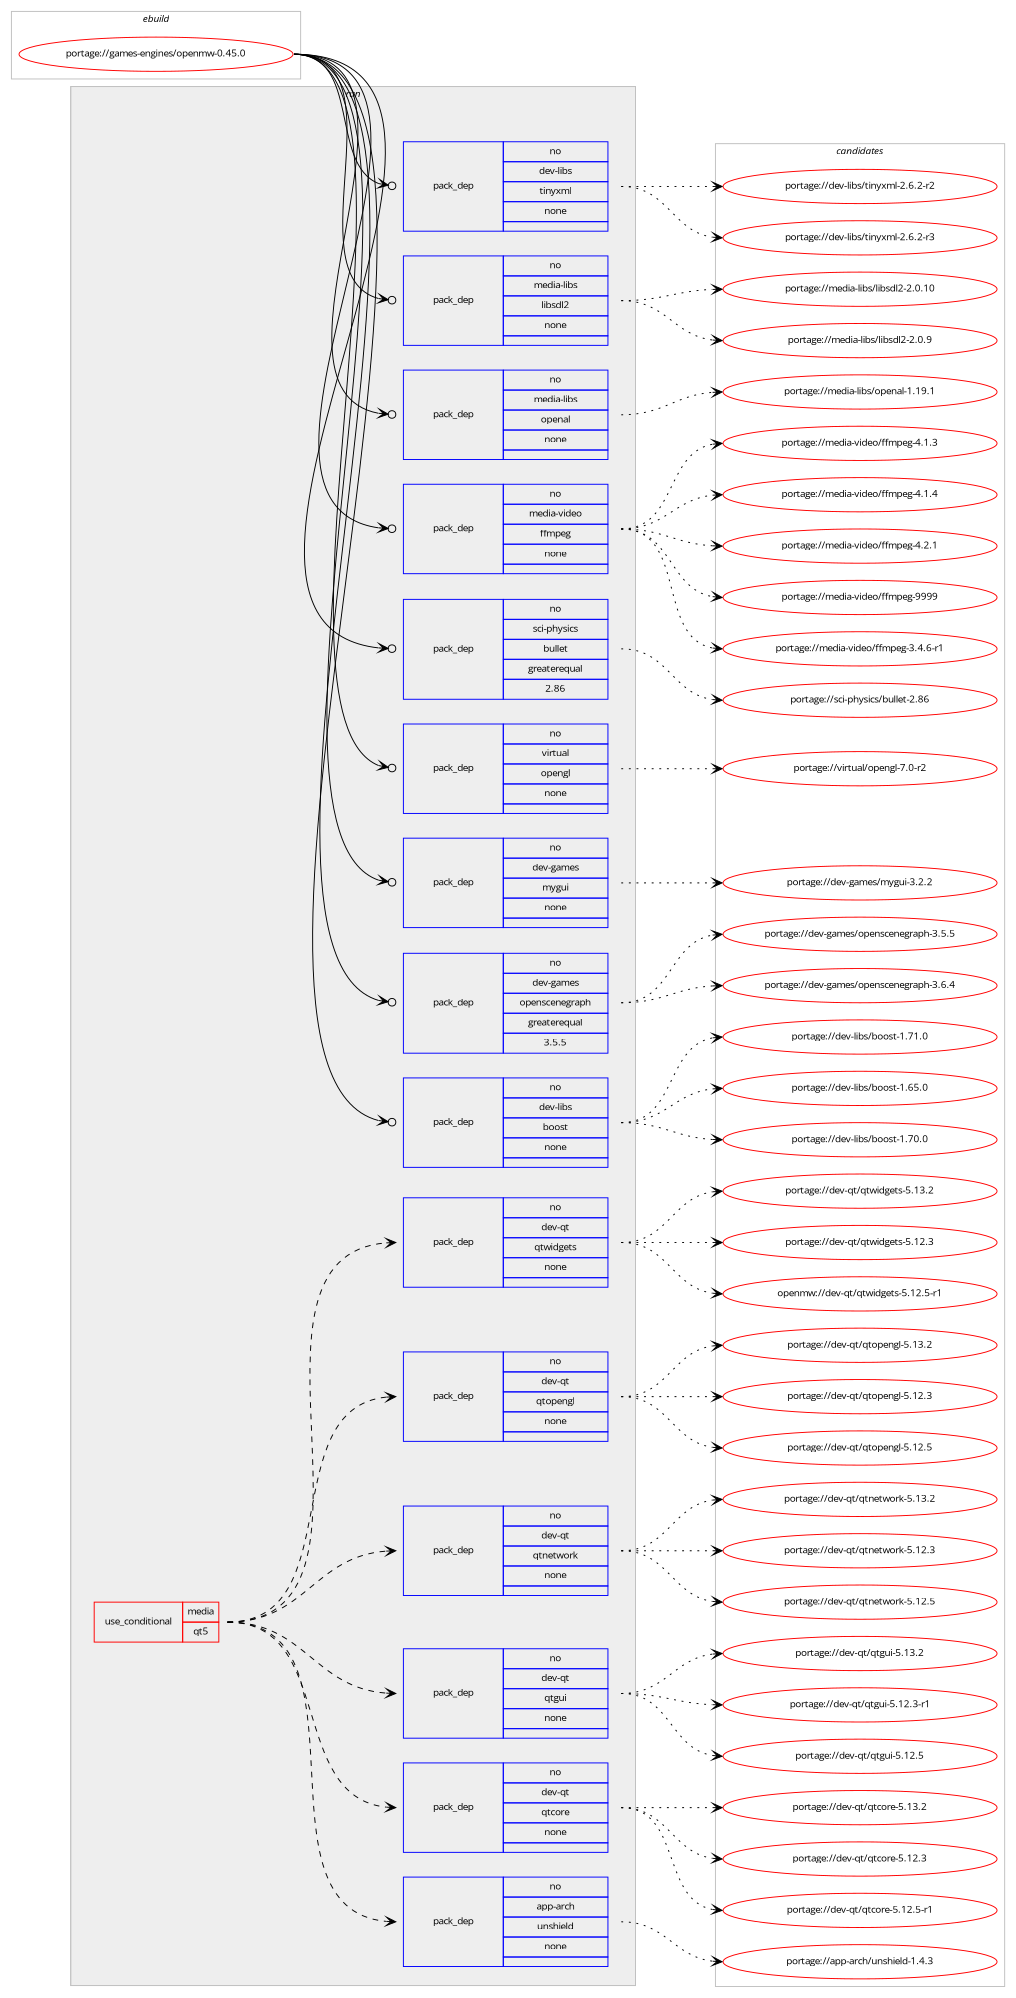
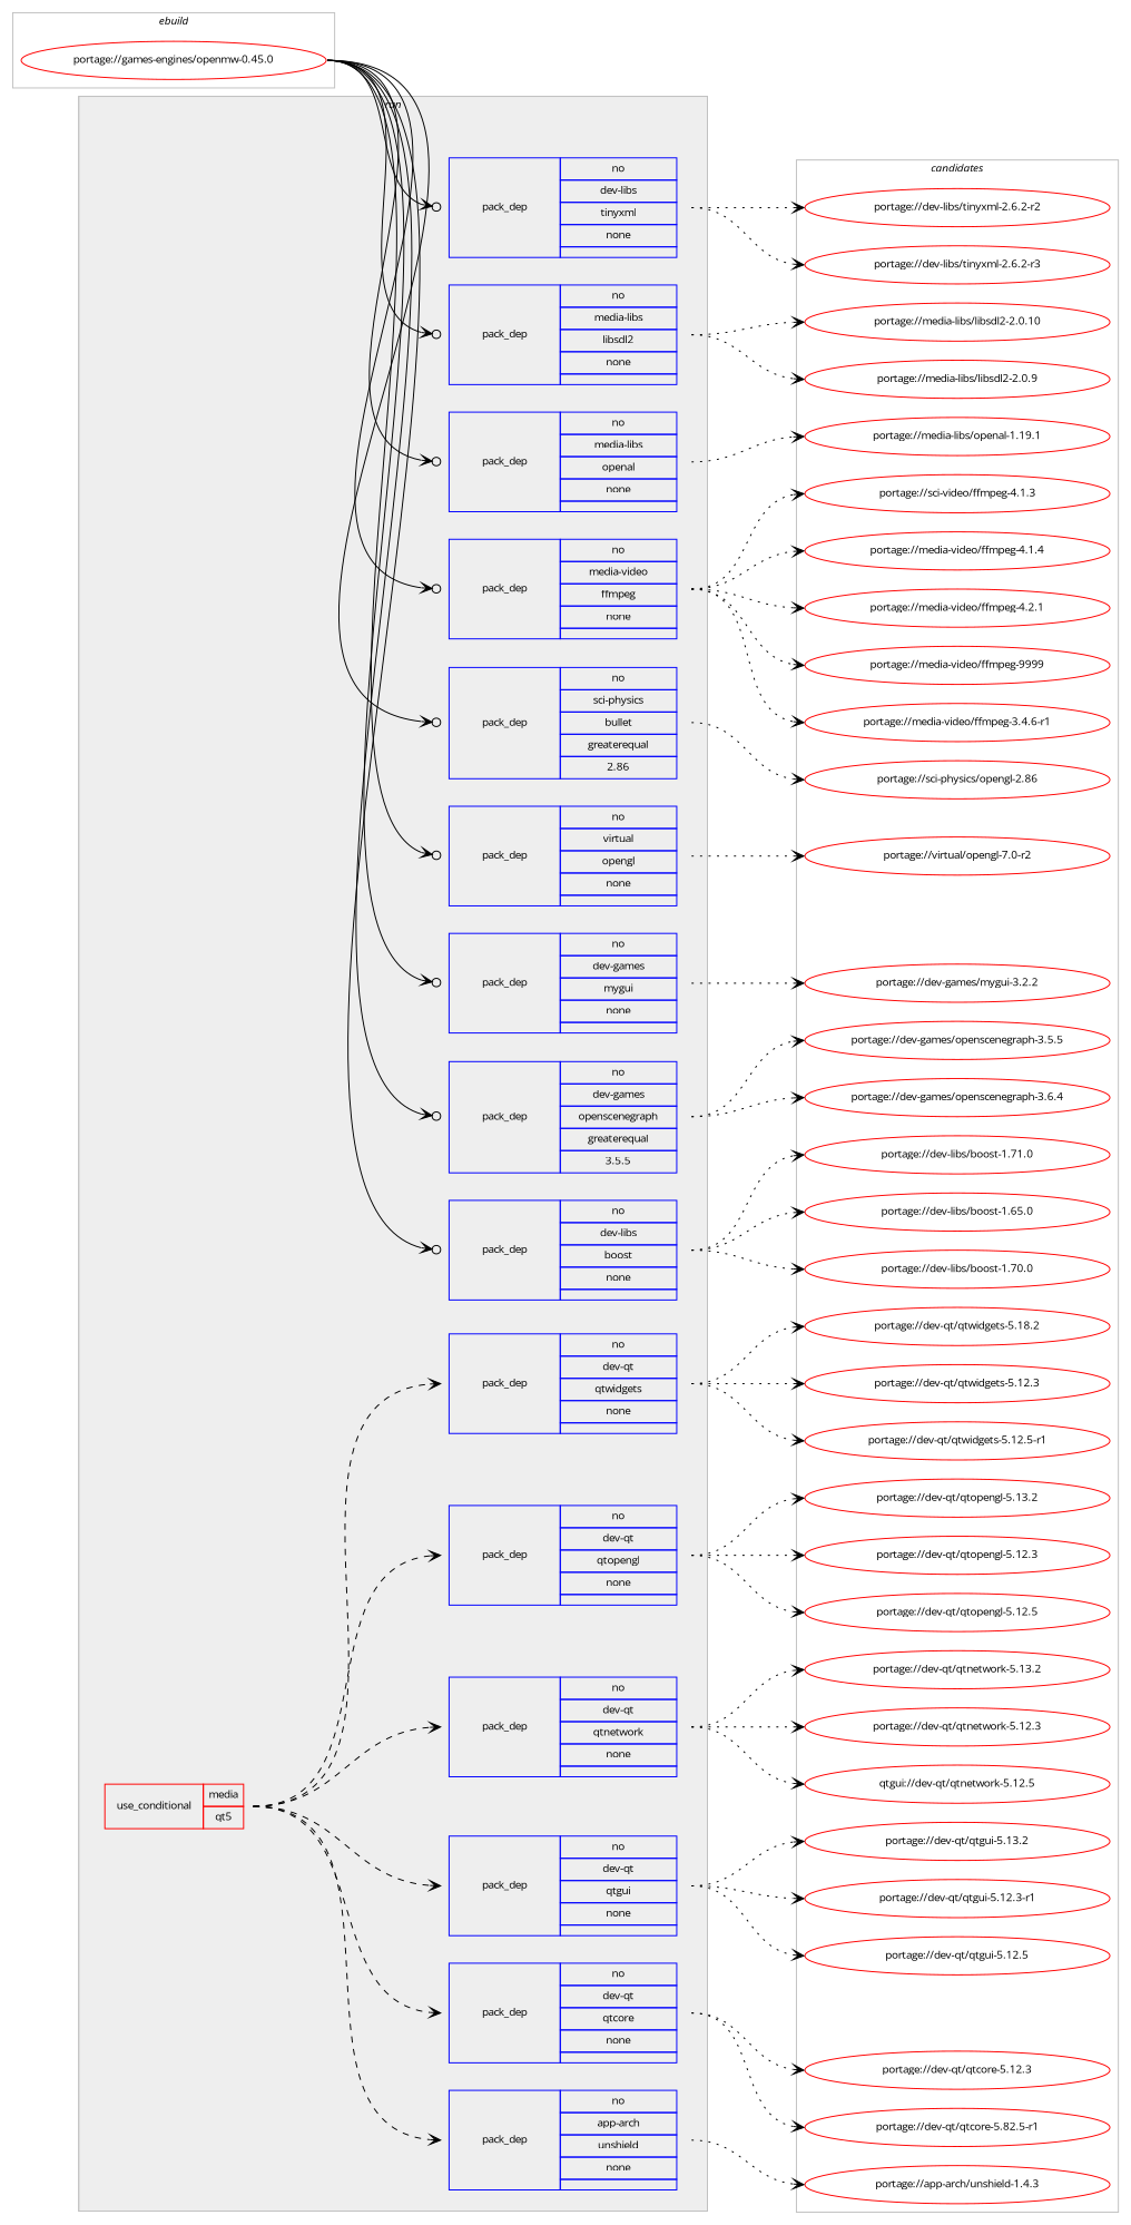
  digraph {
    compound=true
    concentrate=true
    fontname="Open Sans"
    fontsize=10
    newrank=true
    rankdir=LR
    ranksep=1.5
    node [color=red fontname="Open Sans" fontsize=10]
    edge [arrowhead=vee fontname="Open Sans" headport=w style=dotted tailport=e weight=100]
    n1 [label="portage://games-engines/openmw-0.45.0" width=4]
    n2 [color=blue label=<<TABLE BORDER="0" CELLBORDER="1" CELLSPACING="0" CELLPADDING="4" WIDTH="220"><TR><TD ROWSPAN="6" CELLPADDING="30">pack_dep</TD></TR><TR><TD WIDTH="110">no</TD></TR><TR><TD>app-arch</TD></TR><TR><TD>unshield</TD></TR><TR><TD>none</TD></TR><TR><TD></TD></TR></TABLE>> shape=none]
    n3 [color=blue label=<<TABLE BORDER="0" CELLBORDER="1" CELLSPACING="0" CELLPADDING="4" WIDTH="220"><TR><TD ROWSPAN="6" CELLPADDING="30">pack_dep</TD></TR><TR><TD WIDTH="110">no</TD></TR><TR><TD>dev-qt</TD></TR><TR><TD>qtcore</TD></TR><TR><TD>none</TD></TR><TR><TD></TD></TR></TABLE>> shape=none]
    n4 [color=blue label=<<TABLE BORDER="0" CELLBORDER="1" CELLSPACING="0" CELLPADDING="4" WIDTH="220"><TR><TD ROWSPAN="6" CELLPADDING="30">pack_dep</TD></TR><TR><TD WIDTH="110">no</TD></TR><TR><TD>dev-qt</TD></TR><TR><TD>qtgui</TD></TR><TR><TD>none</TD></TR><TR><TD></TD></TR></TABLE>> shape=none]
    n5 [color=blue label=<<TABLE BORDER="0" CELLBORDER="1" CELLSPACING="0" CELLPADDING="4" WIDTH="220"><TR><TD ROWSPAN="6" CELLPADDING="30">pack_dep</TD></TR><TR><TD WIDTH="110">no</TD></TR><TR><TD>dev-qt</TD></TR><TR><TD>qtnetwork</TD></TR><TR><TD>none</TD></TR><TR><TD></TD></TR></TABLE>> shape=none]
    n6 [color=blue label=<<TABLE BORDER="0" CELLBORDER="1" CELLSPACING="0" CELLPADDING="4" WIDTH="220"><TR><TD ROWSPAN="6" CELLPADDING="30">pack_dep</TD></TR><TR><TD WIDTH="110">no</TD></TR><TR><TD>dev-qt</TD></TR><TR><TD>qtopengl</TD></TR><TR><TD>none</TD></TR><TR><TD></TD></TR></TABLE>> shape=none]
    n7 [color=blue label=<<TABLE BORDER="0" CELLBORDER="1" CELLSPACING="0" CELLPADDING="4" WIDTH="220"><TR><TD ROWSPAN="6" CELLPADDING="30">pack_dep</TD></TR><TR><TD WIDTH="110">no</TD></TR><TR><TD>dev-qt</TD></TR><TR><TD>qtwidgets</TD></TR><TR><TD>none</TD></TR><TR><TD></TD></TR></TABLE>> shape=none]
    n8 [label=<<TABLE BORDER="0" CELLBORDER="1" CELLSPACING="0" CELLPADDING="4"><TR><TD ROWSPAN="3" CELLPADDING="10">use_conditional</TD></TR><TR><TD>media</TD></TR><TR><TD>qt5</TD></TR></TABLE>> shape=none]
    n9 [color=blue label=<<TABLE BORDER="0" CELLBORDER="1" CELLSPACING="0" CELLPADDING="4" WIDTH="220"><TR><TD ROWSPAN="6" CELLPADDING="30">pack_dep</TD></TR><TR><TD WIDTH="110">no</TD></TR><TR><TD>dev-games</TD></TR><TR><TD>mygui</TD></TR><TR><TD>none</TD></TR><TR><TD></TD></TR></TABLE>> shape=none]
    n10 [color=blue label=<<TABLE BORDER="0" CELLBORDER="1" CELLSPACING="0" CELLPADDING="4" WIDTH="220"><TR><TD ROWSPAN="6" CELLPADDING="30">pack_dep</TD></TR><TR><TD WIDTH="110">no</TD></TR><TR><TD>dev-games</TD></TR><TR><TD>openscenegraph</TD></TR><TR><TD>greaterequal</TD></TR><TR><TD>3.5.5</TD></TR></TABLE>> shape=none]
    n11 [color=blue label=<<TABLE BORDER="0" CELLBORDER="1" CELLSPACING="0" CELLPADDING="4" WIDTH="220"><TR><TD ROWSPAN="6" CELLPADDING="30">pack_dep</TD></TR><TR><TD WIDTH="110">no</TD></TR><TR><TD>dev-libs</TD></TR><TR><TD>boost</TD></TR><TR><TD>none</TD></TR><TR><TD></TD></TR></TABLE>> shape=none]
    n12 [color=blue label=<<TABLE BORDER="0" CELLBORDER="1" CELLSPACING="0" CELLPADDING="4" WIDTH="220"><TR><TD ROWSPAN="6" CELLPADDING="30">pack_dep</TD></TR><TR><TD WIDTH="110">no</TD></TR><TR><TD>dev-libs</TD></TR><TR><TD>tinyxml</TD></TR><TR><TD>none</TD></TR><TR><TD></TD></TR></TABLE>> shape=none]
    n13 [color=blue label=<<TABLE BORDER="0" CELLBORDER="1" CELLSPACING="0" CELLPADDING="4" WIDTH="220"><TR><TD ROWSPAN="6" CELLPADDING="30">pack_dep</TD></TR><TR><TD WIDTH="110">no</TD></TR><TR><TD>media-libs</TD></TR><TR><TD>libsdl2</TD></TR><TR><TD>none</TD></TR><TR><TD></TD></TR></TABLE>> shape=none]
    n14 [color=blue label=<<TABLE BORDER="0" CELLBORDER="1" CELLSPACING="0" CELLPADDING="4" WIDTH="220"><TR><TD ROWSPAN="6" CELLPADDING="30">pack_dep</TD></TR><TR><TD WIDTH="110">no</TD></TR><TR><TD>media-libs</TD></TR><TR><TD>openal</TD></TR><TR><TD>none</TD></TR><TR><TD></TD></TR></TABLE>> shape=none]
    n15 [color=blue label=<<TABLE BORDER="0" CELLBORDER="1" CELLSPACING="0" CELLPADDING="4" WIDTH="220"><TR><TD ROWSPAN="6" CELLPADDING="30">pack_dep</TD></TR><TR><TD WIDTH="110">no</TD></TR><TR><TD>media-video</TD></TR><TR><TD>ffmpeg</TD></TR><TR><TD>none</TD></TR><TR><TD></TD></TR></TABLE>> shape=none]
    n16 [color=blue label=<<TABLE BORDER="0" CELLBORDER="1" CELLSPACING="0" CELLPADDING="4" WIDTH="220"><TR><TD ROWSPAN="6" CELLPADDING="30">pack_dep</TD></TR><TR><TD WIDTH="110">no</TD></TR><TR><TD>sci-physics</TD></TR><TR><TD>bullet</TD></TR><TR><TD>greaterequal</TD></TR><TR><TD>2.86</TD></TR></TABLE>> shape=none]
    n17 [color=blue label=<<TABLE BORDER="0" CELLBORDER="1" CELLSPACING="0" CELLPADDING="4" WIDTH="220"><TR><TD ROWSPAN="6" CELLPADDING="30">pack_dep</TD></TR><TR><TD WIDTH="110">no</TD></TR><TR><TD>virtual</TD></TR><TR><TD>opengl</TD></TR><TR><TD>none</TD></TR><TR><TD></TD></TR></TABLE>> shape=none]
    n18 [label="portage://app-arch/unshield-1.4.3" width=4]
    n19 [label="portage://dev-qt/qtcore-5.12.3" width=4]
-   n20 [label="portage://dev-qt/qtcore-5.12.5-r1" width=4]
-   n21 [label="portage://dev-qt/qtcore-5.13.2" width=4]
+   n20 [label="portage://dev-qt/qtcore-5.82.5-r1" width=4]
    n22 [label="portage://dev-qt/qtgui-5.12.3-r1" width=4]
    n23 [label="portage://dev-qt/qtgui-5.12.5" width=4]
    n24 [label="portage://dev-qt/qtgui-5.13.2" width=4]
    n25 [label="portage://dev-qt/qtnetwork-5.12.3" width=4]
-   n26 [label="portage://dev-qt/qtnetwork-5.12.5" width=4]
+   n26 [label="qtgui://dev-qt/qtnetwork-5.12.5" width=4]
    n27 [label="portage://dev-qt/qtnetwork-5.13.2" width=4]
    n28 [label="portage://dev-qt/qtopengl-5.12.3" width=4]
    n29 [label="portage://dev-qt/qtopengl-5.12.5" width=4]
    n30 [label="portage://dev-qt/qtopengl-5.13.2" width=4]
    n31 [label="portage://dev-qt/qtwidgets-5.12.3" width=4]
-   n32 [label="openmw://dev-qt/qtwidgets-5.12.5-r1" width=4]
-   n33 [label="portage://dev-qt/qtwidgets-5.13.2" width=4]
+   n32 [label="portage://dev-qt/qtwidgets-5.12.5-r1" width=4]
+   n33 [label="portage://dev-qt/qtwidgets-5.18.2" width=4]
    n34 [label="portage://dev-games/mygui-3.2.2" width=4]
    n35 [label="portage://dev-games/openscenegraph-3.5.5" width=4]
    n36 [label="portage://dev-games/openscenegraph-3.6.4" width=4]
    n37 [label="portage://dev-libs/boost-1.65.0" width=4]
    n38 [label="portage://dev-libs/boost-1.70.0" width=4]
    n39 [label="portage://dev-libs/boost-1.71.0" width=4]
    n40 [label="portage://dev-libs/tinyxml-2.6.2-r2" width=4]
    n41 [label="portage://dev-libs/tinyxml-2.6.2-r3" width=4]
    n42 [label="portage://media-libs/libsdl2-2.0.10" width=4]
    n43 [label="portage://media-libs/libsdl2-2.0.9" width=4]
    n44 [label="portage://media-libs/openal-1.19.1" width=4]
    n45 [label="portage://media-video/ffmpeg-3.4.6-r1" width=4]
-   n46 [label="portage://media-video/ffmpeg-4.1.3" width=4]
+   n46 [label="portage://sci-video/ffmpeg-4.1.3" width=4]
    n47 [label="portage://media-video/ffmpeg-4.1.4" width=4]
    n48 [label="portage://media-video/ffmpeg-4.2.1" width=4]
    n49 [label="portage://media-video/ffmpeg-9999" width=4]
-   n50 [label="portage://sci-physics/bullet-2.86" width=4]
+   n50 [label="portage://sci-physics/opengl-2.86" width=4]
    n51 [label="portage://virtual/opengl-7.0-r2" width=4]
    subgraph cluster_1 {
      color=gray
      label=<<i>ebuild</i>>
      rank=same
      n1
    }
    subgraph cluster_2 {
      color=gray
      label=<<i>dependencies</i>>
      subgraph cluster_3 {
        color=gray
        fillcolor="#eeeeee"
        label=<<i>compile</i>>
        style=filled
      }
      subgraph cluster_4 {
        color=gray
        fillcolor="#eeeeee"
        label=<<i>compile and run</i>>
        style=filled
        subgraph sub_5 {
          color=gray
          fillcolor="#eeeeee"
          label=<<i>compile and run</i>>
          style=filled
          n8
          subgraph sub_6 {
            color=gray
            fillcolor="#eeeeee"
            label=<<i>compile and run</i>>
            style=filled
            n2
          }
          subgraph sub_7 {
            color=gray
            fillcolor="#eeeeee"
            label=<<i>compile and run</i>>
            style=filled
            n3
          }
          subgraph sub_8 {
            color=gray
            fillcolor="#eeeeee"
            label=<<i>compile and run</i>>
            style=filled
            n4
          }
          subgraph sub_9 {
            color=gray
            fillcolor="#eeeeee"
            label=<<i>compile and run</i>>
            style=filled
            n5
          }
          subgraph sub_10 {
            color=gray
            fillcolor="#eeeeee"
            label=<<i>compile and run</i>>
            style=filled
            n6
          }
          subgraph sub_11 {
            color=gray
            fillcolor="#eeeeee"
            label=<<i>compile and run</i>>
            style=filled
            n7
          }
        }
        subgraph sub_12 {
          color=gray
          fillcolor="#eeeeee"
          label=<<i>compile and run</i>>
          style=filled
          n9
        }
        subgraph sub_13 {
          color=gray
          fillcolor="#eeeeee"
          label=<<i>compile and run</i>>
          style=filled
          n10
        }
        subgraph sub_14 {
          color=gray
          fillcolor="#eeeeee"
          label=<<i>compile and run</i>>
          style=filled
          n11
        }
        subgraph sub_15 {
          color=gray
          fillcolor="#eeeeee"
          label=<<i>compile and run</i>>
          style=filled
          n12
        }
        subgraph sub_16 {
          color=gray
          fillcolor="#eeeeee"
          label=<<i>compile and run</i>>
          style=filled
          n13
        }
        subgraph sub_17 {
          color=gray
          fillcolor="#eeeeee"
          label=<<i>compile and run</i>>
          style=filled
          n14
        }
        subgraph sub_18 {
          color=gray
          fillcolor="#eeeeee"
          label=<<i>compile and run</i>>
          style=filled
          n15
        }
        subgraph sub_19 {
          color=gray
          fillcolor="#eeeeee"
          label=<<i>compile and run</i>>
          style=filled
          n16
        }
        subgraph sub_20 {
          color=gray
          fillcolor="#eeeeee"
          label=<<i>compile and run</i>>
          style=filled
          n17
        }
      }
      subgraph cluster_21 {
        color=gray
        fillcolor="#eeeeee"
        label=<<i>run</i>>
        style=filled
      }
    }
    subgraph cluster_22 {
      color=gray
      label=<<i>candidates</i>>
      rank=same
      subgraph sub_23 {
        color=black
        label=<<i>candidates</i>>
        nodesep=1
        rank=same
        n18
      }
      subgraph sub_24 {
        color=black
        label=<<i>candidates</i>>
        nodesep=1
        rank=same
        n19
        n20
-       n21
      }
      subgraph sub_25 {
        color=black
        label=<<i>candidates</i>>
        nodesep=1
        rank=same
        n22
        n23
        n24
      }
      subgraph sub_26 {
        color=black
        label=<<i>candidates</i>>
        nodesep=1
        rank=same
        n25
        n26
        n27
      }
      subgraph sub_27 {
        color=black
        label=<<i>candidates</i>>
        nodesep=1
        rank=same
        n28
        n29
        n30
      }
      subgraph sub_28 {
        color=black
        label=<<i>candidates</i>>
        nodesep=1
        rank=same
        n31
        n32
        n33
      }
      subgraph sub_29 {
        color=black
        label=<<i>candidates</i>>
        nodesep=1
        rank=same
        n34
      }
      subgraph sub_30 {
        color=black
        label=<<i>candidates</i>>
        nodesep=1
        rank=same
        n35
        n36
      }
      subgraph sub_31 {
        color=black
        label=<<i>candidates</i>>
        nodesep=1
        rank=same
        n37
        n38
        n39
      }
      subgraph sub_32 {
        color=black
        label=<<i>candidates</i>>
        nodesep=1
        rank=same
        n40
        n41
      }
      subgraph sub_33 {
        color=black
        label=<<i>candidates</i>>
        nodesep=1
        rank=same
        n42
        n43
      }
      subgraph sub_34 {
        color=black
        label=<<i>candidates</i>>
        nodesep=1
        rank=same
        n44
      }
      subgraph sub_35 {
        color=black
        label=<<i>candidates</i>>
        nodesep=1
        rank=same
        n45
        n46
        n47
        n48
        n49
      }
      subgraph sub_36 {
        color=black
        label=<<i>candidates</i>>
        nodesep=1
        rank=same
        n50
      }
      subgraph sub_37 {
        color=black
        label=<<i>candidates</i>>
        nodesep=1
        rank=same
        n51
      }
    }
    n1 -> n9 [arrowhead=odotvee style=solid weight=20]
    n1 -> n10 [arrowhead=odotvee style=solid weight=20]
    n1 -> n11 [arrowhead=odotvee style=solid weight=20]
    n1 -> n12 [arrowhead=odotvee style=solid weight=20]
    n1 -> n13 [arrowhead=odotvee style=solid weight=20]
    n1 -> n14 [arrowhead=odotvee style=solid weight=20]
    n1 -> n15 [arrowhead=odotvee style=solid weight=20]
    n1 -> n16 [arrowhead=odotvee style=solid weight=20]
    n1 -> n17 [arrowhead=odotvee style=solid weight=20]
    n2 -> n18
    n3 -> n19
    n3 -> n20
-   n3 -> n21
    n4 -> n22
    n4 -> n23
    n4 -> n24
    n5 -> n25
    n5 -> n26
    n5 -> n27
    n6 -> n28
    n6 -> n29
    n6 -> n30
    n7 -> n31
    n7 -> n32
    n7 -> n33
    n8 -> n2 [style=dashed weight=20]
    n8 -> n3 [style=dashed weight=20]
    n8 -> n4 [style=dashed weight=20]
    n8 -> n5 [style=dashed weight=20]
    n8 -> n6 [style=dashed weight=20]
    n8 -> n7 [style=dashed weight=20]
    n9 -> n34
    n10 -> n35
    n10 -> n36
    n11 -> n37
    n11 -> n38
    n11 -> n39
    n12 -> n40
    n12 -> n41
    n13 -> n42
    n13 -> n43
    n14 -> n44
    n15 -> n45
    n15 -> n46
    n15 -> n47
    n15 -> n48
    n15 -> n49
    n16 -> n50
    n17 -> n51
  }
